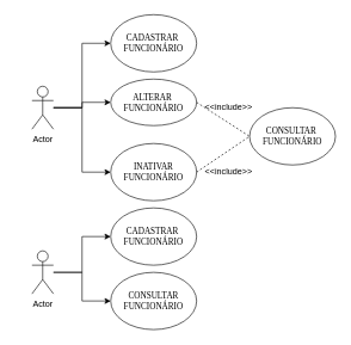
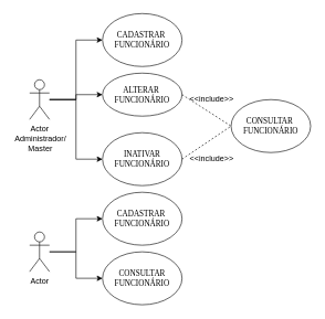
  <mxCell id="0" />
  <mxCell id="1" parent="0" />
  <mxCell id="2" style="edgeStyle=orthogonalEdgeStyle;rounded=0;orthogonalLoop=1;jettySize=auto;html=1;entryX=0;entryY=0.5;entryDx=0;entryDy=0;" edge="1" parent="1" source="5" target="6"><mxGeometry relative="1" as="geometry" /></mxCell>
  <mxCell id="3" style="edgeStyle=orthogonalEdgeStyle;rounded=0;orthogonalLoop=1;jettySize=auto;html=1;entryX=0;entryY=0.5;entryDx=0;entryDy=0;" edge="1" parent="1" source="5" target="8"><mxGeometry relative="1" as="geometry" /></mxCell>
  <mxCell id="4" style="edgeStyle=orthogonalEdgeStyle;rounded=0;orthogonalLoop=1;jettySize=auto;html=1;entryX=0;entryY=0.5;entryDx=0;entryDy=0;" edge="1" parent="1" source="5" target="7"><mxGeometry relative="1" as="geometry" /></mxCell>
  <mxCell id="5" value="Actor" style="shape=umlActor;verticalLabelPosition=bottom;labelBackgroundColor=#ffffff;verticalAlign=top;html=1;" vertex="1" parent="1"><mxGeometry x="44" y="120" width="30" height="60" as="geometry" /></mxCell>
  <mxCell id="6" value="&lt;font face=&quot;Times New Roman&quot;&gt;CADASTRAR&amp;nbsp; &lt;br&gt;FUNCIONÁRIO&lt;br&gt;&lt;/font&gt;" style="ellipse;whiteSpace=wrap;html=1;" vertex="1" parent="1"><mxGeometry x="154" y="20" width="120" height="80" as="geometry" /></mxCell>
  <mxCell id="7" value="&lt;font face=&quot;Times New Roman&quot;&gt;ALTERAR&amp;nbsp;&lt;br&gt;&lt;/font&gt;&lt;span style=&quot;font-family: &amp;#34;times new roman&amp;#34;&quot;&gt;FUNCIONÁRIO&lt;/span&gt;" style="ellipse;whiteSpace=wrap;html=1;" vertex="1" parent="1"><mxGeometry x="154" y="110" width="120" height="65" as="geometry" /></mxCell>
  <mxCell id="8" value="&lt;font face=&quot;Times New Roman&quot;&gt;INATIVAR&lt;br&gt;&lt;/font&gt;&lt;span style=&quot;font-family: &amp;#34;times new roman&amp;#34;&quot;&gt;FUNCIONÁRIO&lt;/span&gt;&lt;font face=&quot;Times New Roman&quot;&gt;&lt;br&gt;&lt;/font&gt;" style="ellipse;whiteSpace=wrap;html=1;" vertex="1" parent="1"><mxGeometry x="154" y="200" width="120" height="80" as="geometry" /></mxCell>
  <mxCell id="9" value="&lt;font face=&quot;Times New Roman&quot;&gt;CONSULTAR&amp;nbsp;&lt;br&gt;&lt;/font&gt;&lt;span style=&quot;font-family: &amp;#34;times new roman&amp;#34;&quot;&gt;FUNCIONÁRIO&lt;/span&gt;&lt;font face=&quot;Times New Roman&quot;&gt;&lt;br&gt;&lt;/font&gt;" style="ellipse;whiteSpace=wrap;html=1;" vertex="1" parent="1"><mxGeometry x="348" y="150" width="120" height="80" as="geometry" /></mxCell>
  <mxCell id="10" value="" style="endArrow=none;dashed=1;html=1;entryX=0;entryY=0.5;entryDx=0;entryDy=0;" edge="1" parent="1" target="9"><mxGeometry width="50" height="50" relative="1" as="geometry"><mxPoint x="274" y="240" as="sourcePoint" /><mxPoint x="324" y="190" as="targetPoint" /></mxGeometry></mxCell>
  <mxCell id="11" value="" style="endArrow=none;dashed=1;html=1;exitX=1;exitY=0.5;exitDx=0;exitDy=0;entryX=0;entryY=0.5;entryDx=0;entryDy=0;" edge="1" parent="1" source="7" target="9"><mxGeometry width="50" height="50" relative="1" as="geometry"><mxPoint x="298" y="180" as="sourcePoint" /><mxPoint x="348" y="130" as="targetPoint" /></mxGeometry></mxCell>
  <mxCell id="12" value="&amp;lt;&amp;lt;include&amp;gt;&amp;gt;" style="text;html=1;resizable=0;points=[];autosize=1;align=left;verticalAlign=top;spacingTop=-4;" vertex="1" parent="1"><mxGeometry x="284" y="140" width="80" height="20" as="geometry" /></mxCell>
  <mxCell id="13" value="&amp;lt;&amp;lt;include&amp;gt;&amp;gt;" style="text;html=1;resizable=0;points=[];autosize=1;align=left;verticalAlign=top;spacingTop=-4;" vertex="1" parent="1"><mxGeometry x="284" y="230" width="80" height="20" as="geometry" /></mxCell>
+ <mxCell id="14" value="Administrador/&lt;br&gt;&amp;nbsp; &amp;nbsp; &amp;nbsp; Master" style="text;html=1;resizable=0;points=[];autosize=1;align=left;verticalAlign=top;spacingTop=-4;" vertex="1" parent="1"><mxGeometry x="20" y="200" width="90" height="30" as="geometry" /></mxCell>
  <mxCell id="15" style="edgeStyle=orthogonalEdgeStyle;rounded=0;orthogonalLoop=1;jettySize=auto;html=1;entryX=0;entryY=0.5;entryDx=0;entryDy=0;" edge="1" parent="1" source="17" target="18"><mxGeometry relative="1" as="geometry" /></mxCell>
  <mxCell id="16" style="edgeStyle=orthogonalEdgeStyle;rounded=0;orthogonalLoop=1;jettySize=auto;html=1;entryX=0;entryY=0.5;entryDx=0;entryDy=0;" edge="1" parent="1" source="17" target="19"><mxGeometry relative="1" as="geometry" /></mxCell>
  <mxCell id="17" value="Actor" style="shape=umlActor;verticalLabelPosition=bottom;labelBackgroundColor=#ffffff;verticalAlign=top;html=1;" vertex="1" parent="1"><mxGeometry x="44" y="350" width="30" height="60" as="geometry" /></mxCell>
  <mxCell id="18" value="&lt;font face=&quot;Times New Roman&quot;&gt;CADASTRAR&amp;nbsp;&lt;br&gt;&lt;/font&gt;&lt;span style=&quot;font-family: &amp;#34;times new roman&amp;#34;&quot;&gt;FUNCIONÁRIO&lt;/span&gt;&lt;font face=&quot;Times New Roman&quot;&gt;&lt;br&gt;&lt;/font&gt;" style="ellipse;whiteSpace=wrap;html=1;" vertex="1" parent="1"><mxGeometry x="154" y="290" width="120" height="80" as="geometry" /></mxCell>
  <mxCell id="19" value="&lt;font face=&quot;Times New Roman&quot;&gt;CONSULTAR&lt;br&gt;&lt;/font&gt;&lt;span style=&quot;font-family: &amp;#34;times new roman&amp;#34;&quot;&gt;FUNCIONÁRIO&lt;/span&gt;&lt;font face=&quot;Times New Roman&quot;&gt;&lt;br&gt;&lt;/font&gt;" style="ellipse;whiteSpace=wrap;html=1;" vertex="1" parent="1"><mxGeometry x="154" y="380" width="120" height="80" as="geometry" /></mxCell>
